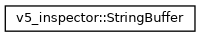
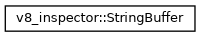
  digraph {
    rankdir=LR
    fontname="DejaVu Sans"
-   n1 [color=black fillcolor=white fontname="DejaVu Sans" fontsize=10 height=0.2 label="v5_inspector::StringBuffer" shape=record style=filled width=0.4]
+   n1 [color=black fillcolor=white fontname="DejaVu Sans" fontsize=10 height=0.2 label="v8_inspector::StringBuffer" shape=record style=filled width=0.4]
  }
